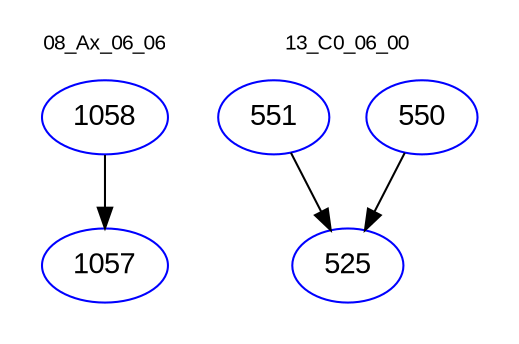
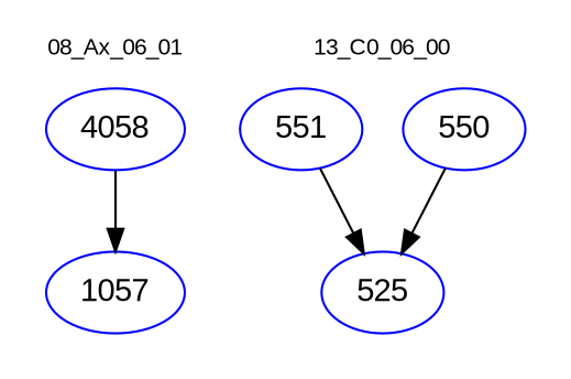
  digraph {
    fontname="Liberation Sans"
    node [color=blue fontname="Liberation Sans"]
    edge [color=black fontname="Liberation Sans"]
-   n1 [label=1058]
+   n1 [label=4058]
    n2 [label=1057]
    n3 [label=550]
    n4 [label=525]
    n5 [label=551]
    subgraph cluster_1 {
      color=white
      fontsize=10
-     label="08_Ax_06_06"
+     label="08_Ax_06_01"
      n1
      n2
    }
    subgraph cluster_2 {
      color=white
      fontsize=10
      label="13_C0_06_00"
      n3
      n4
      n5
    }
    n1 -> n2
    n3 -> n4
    n5 -> n4
  }
